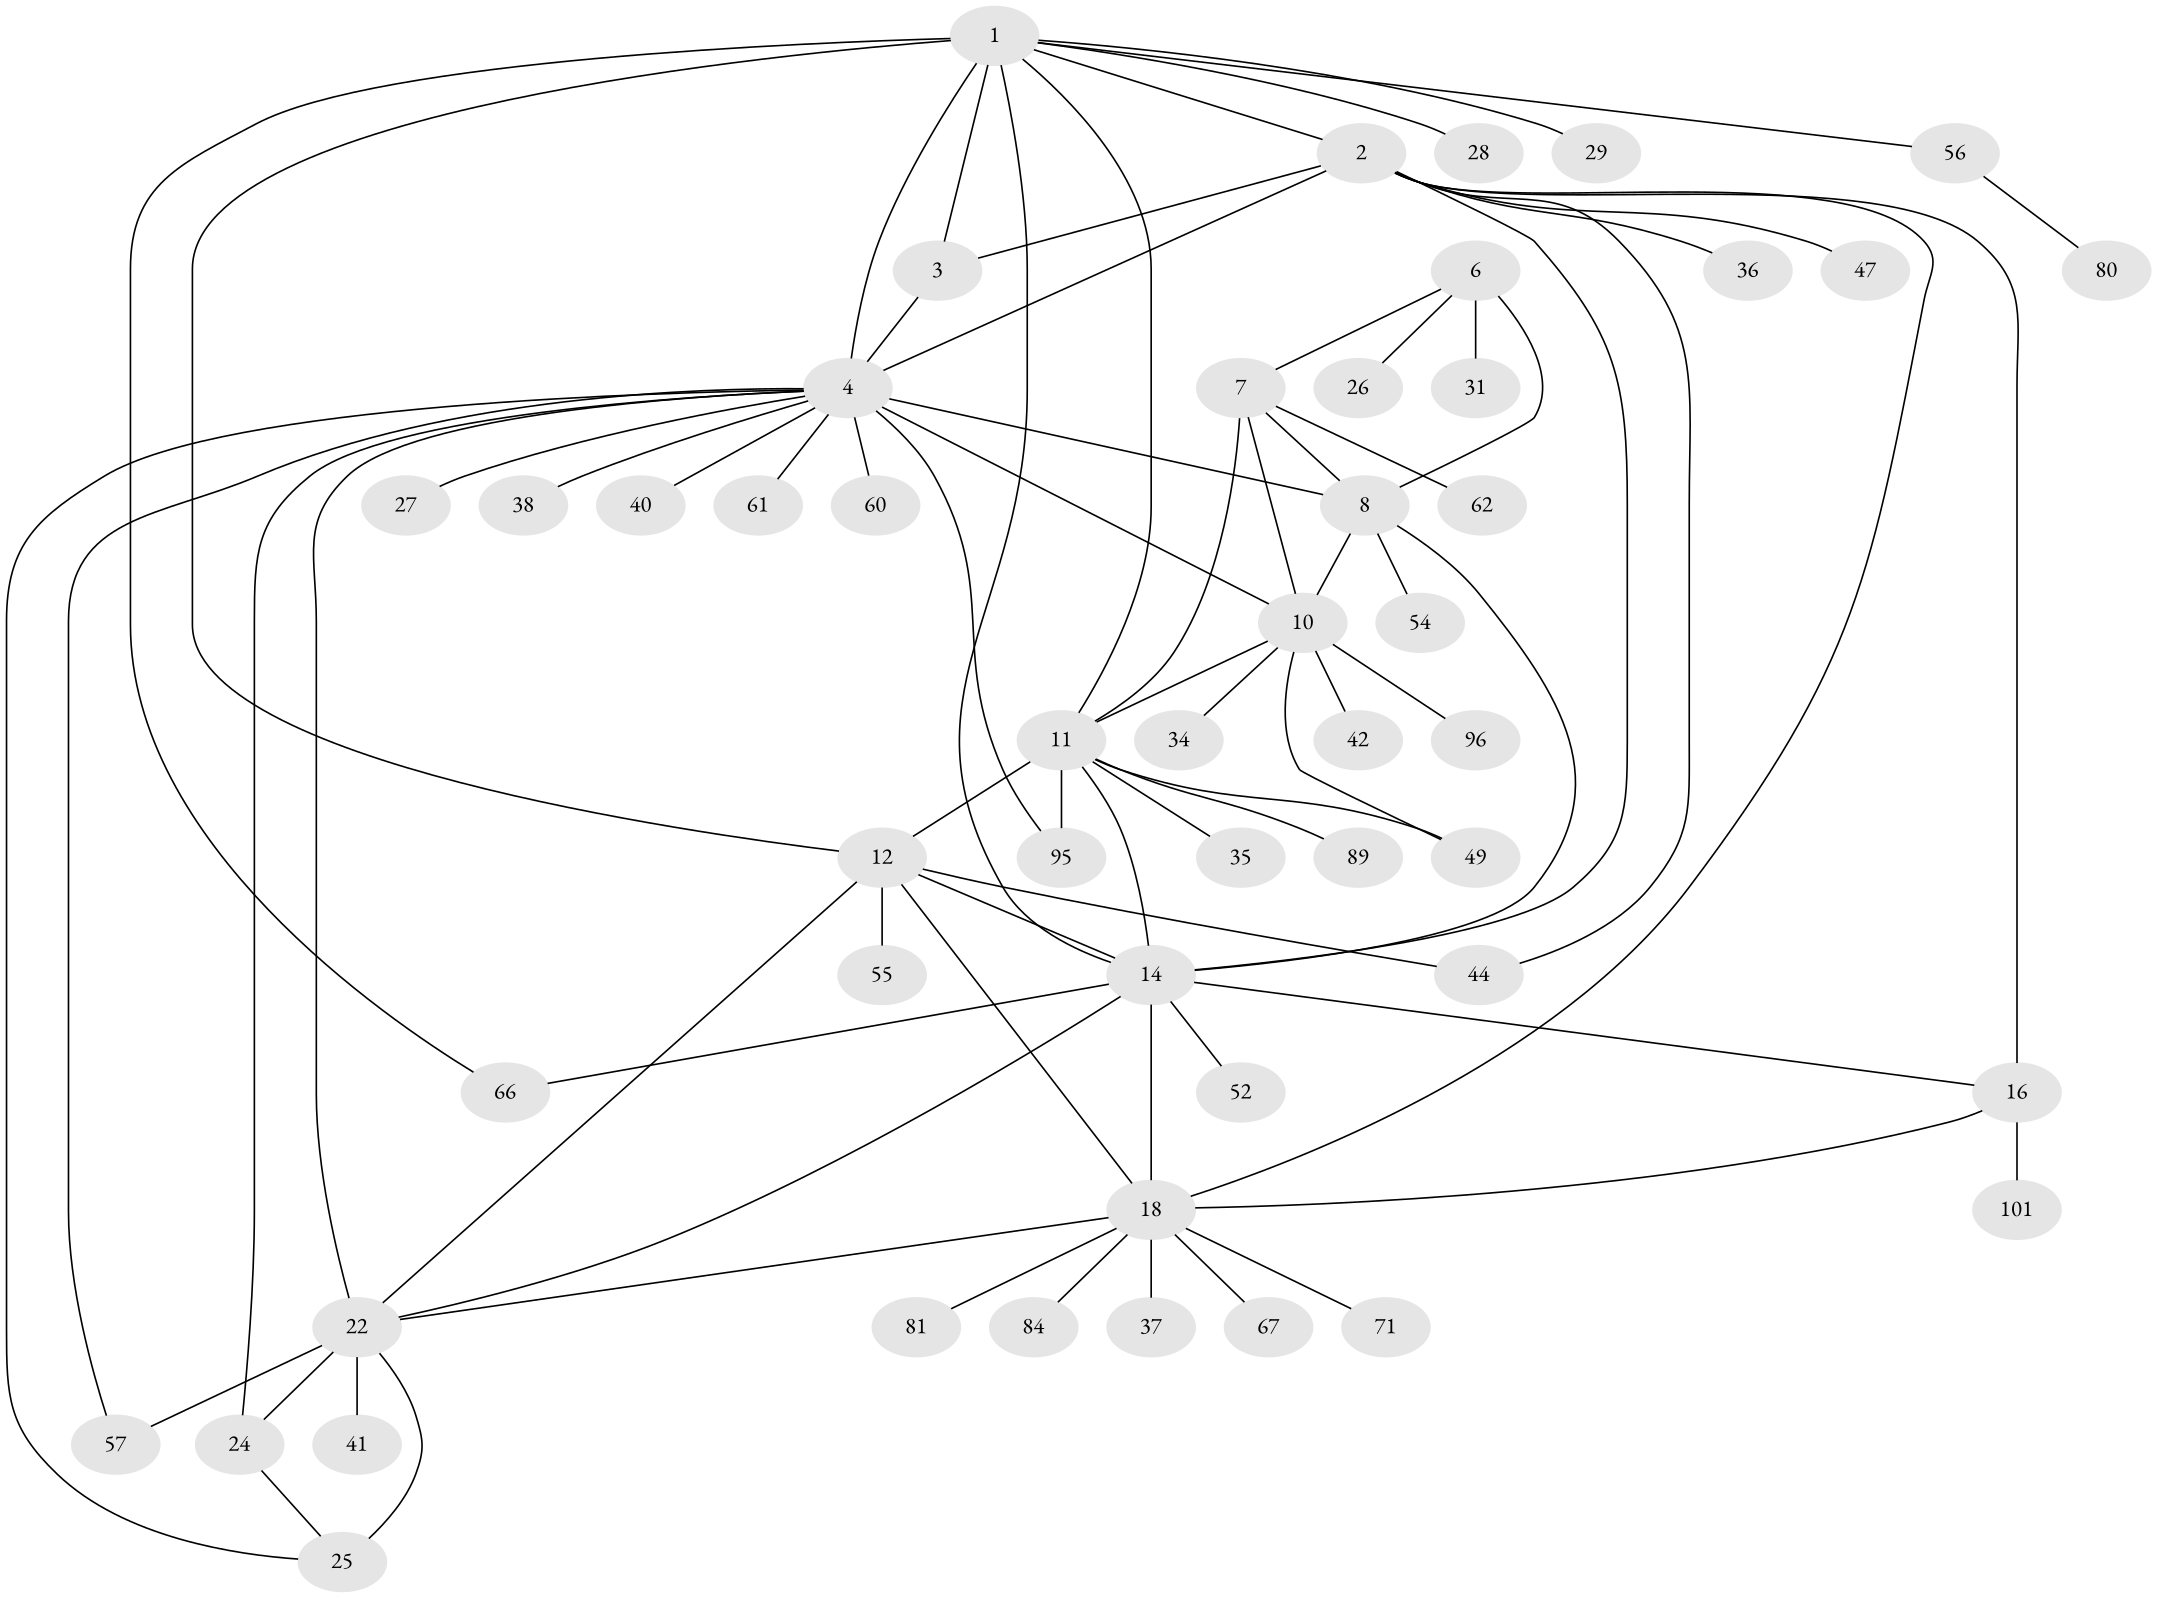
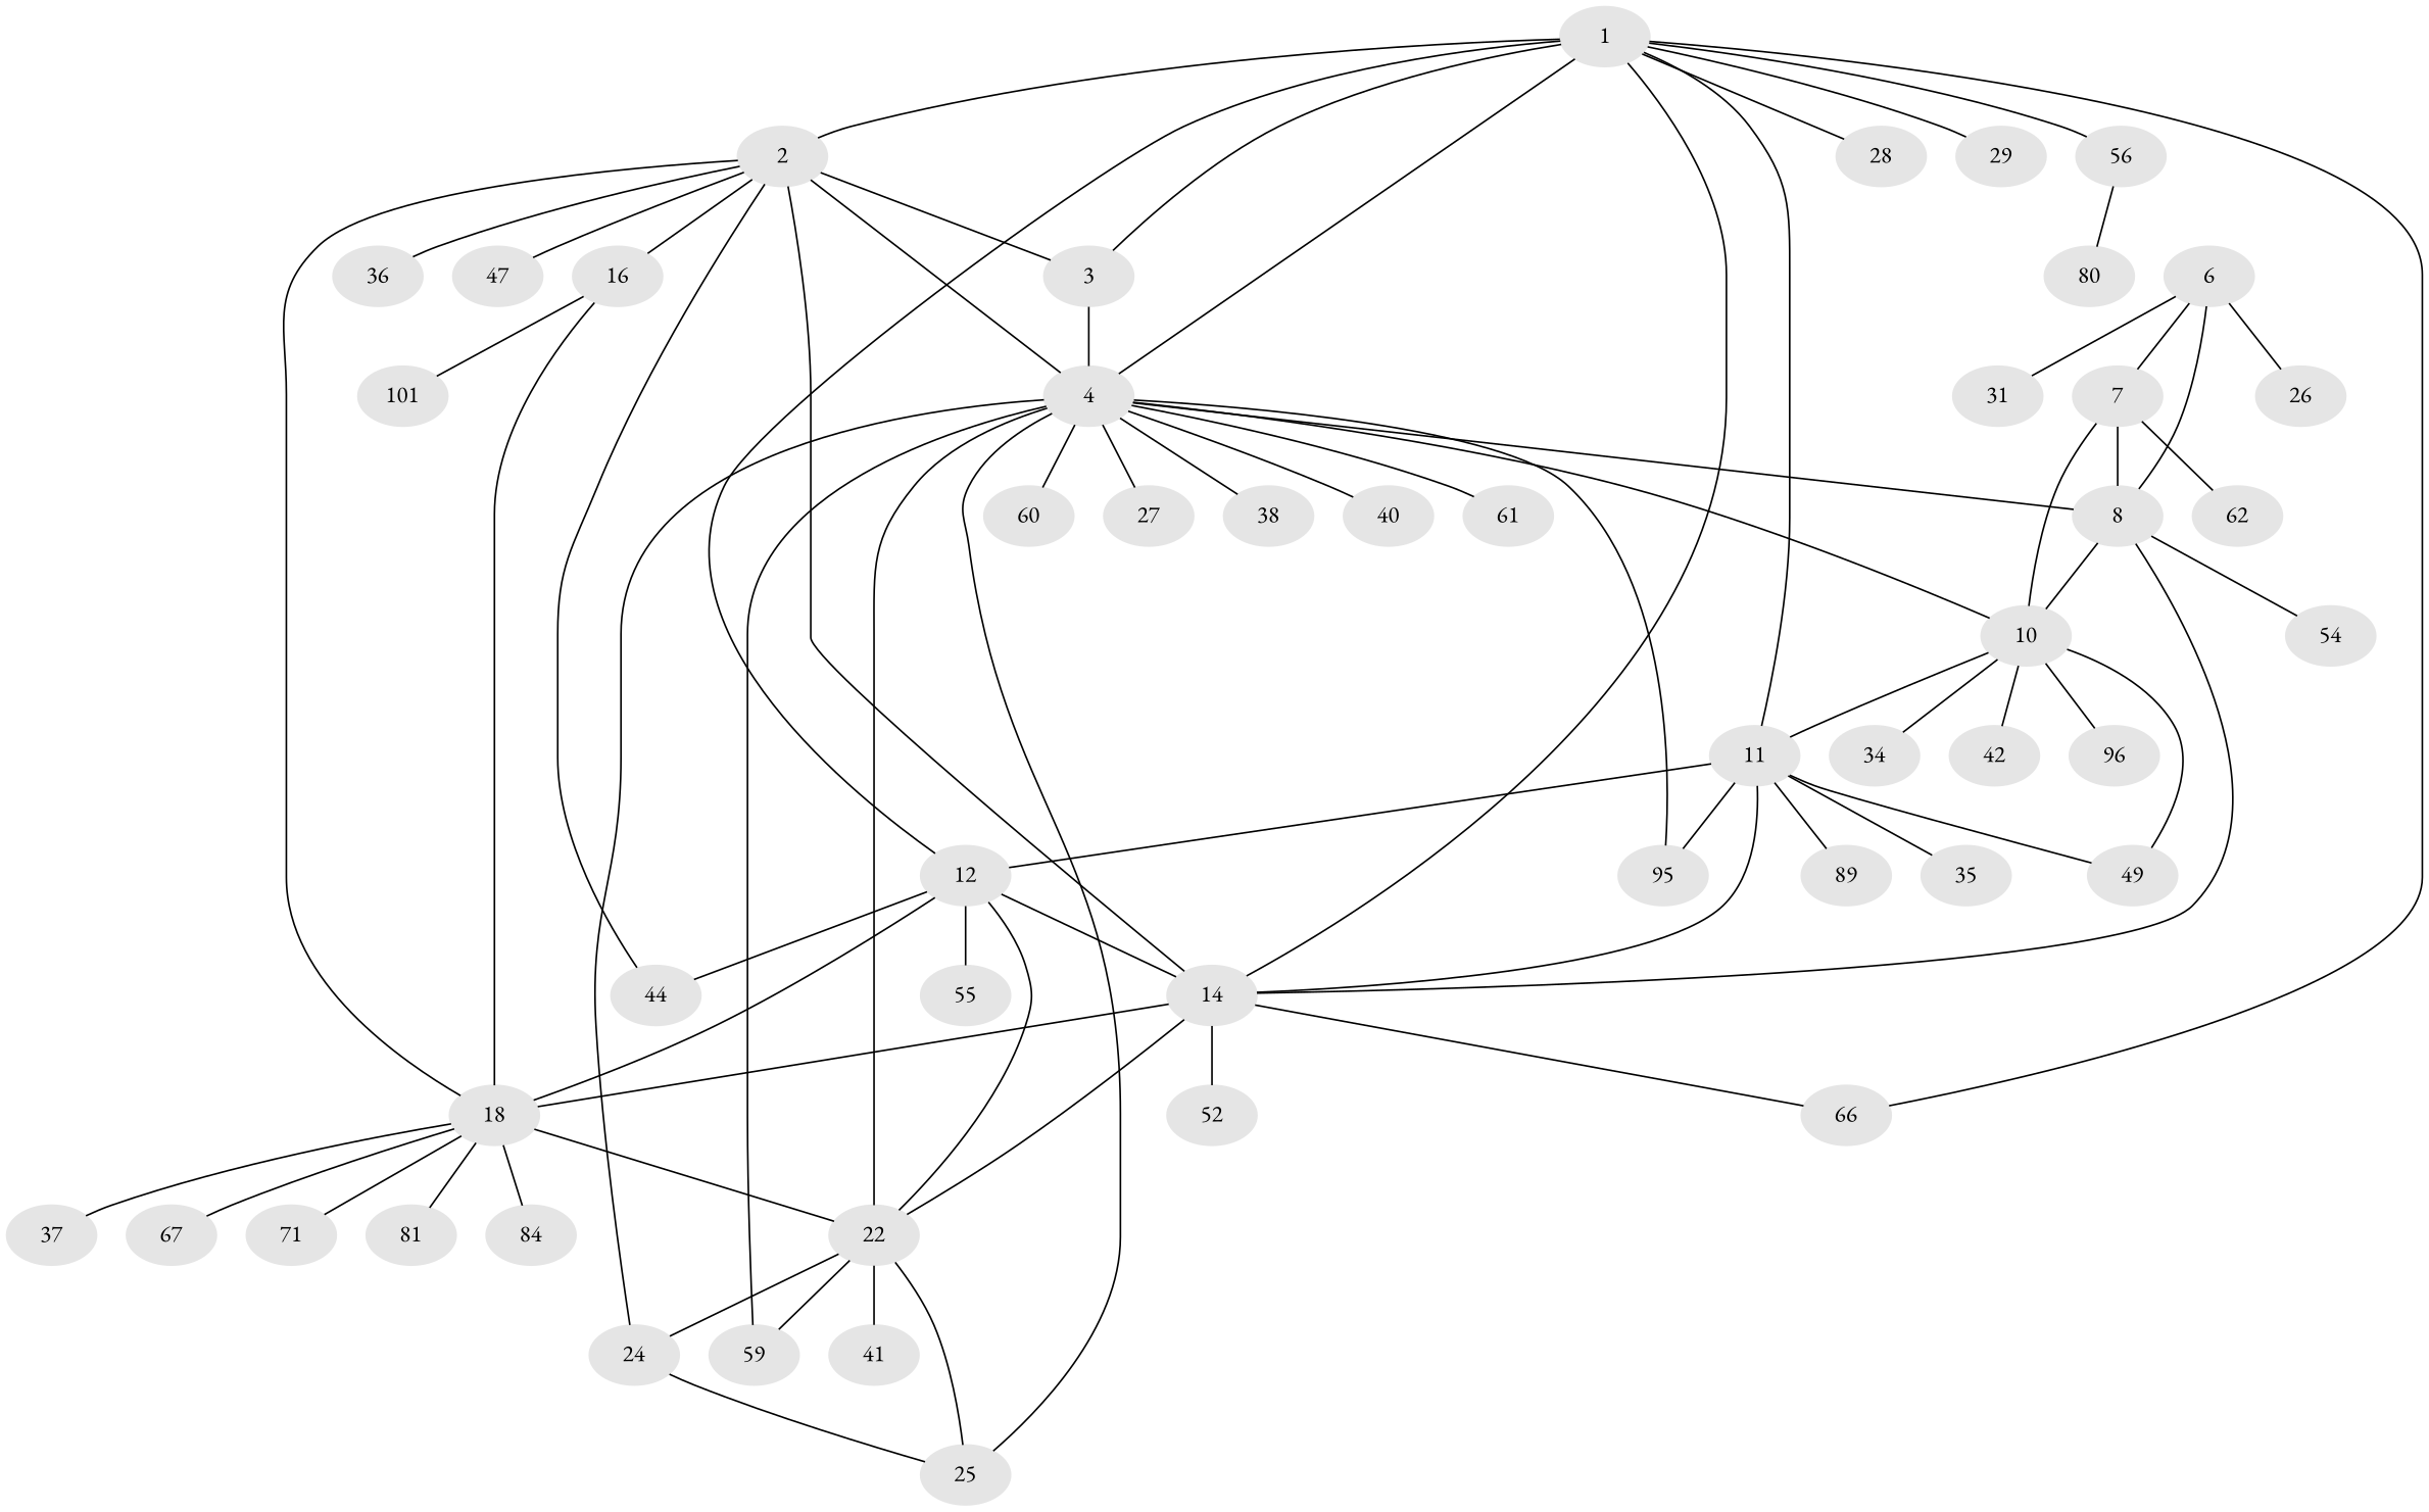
  graph {
    fontname="EB Garamond"
    node [color=gray90 fontname="EB Garamond" style=filled]
    edge [fontname="EB Garamond"]
    1 [super="+33+15"]
    2 [super="+19+86+79"]
    3
    4 [super="+39+5+78+87"]
    11 [super="+50+58"]
    12 [super="+77+74+82+75+13+30"]
    14 [super="+17"]
    28
    29
    56
    66
    16
    18
    36 [super="+96"]
    44
    47
    8 [super="+9+64+43"]
    10
    22 [super="+23+32"]
    24
    25
    27
    38
    40
    n25 [label=95 super="+46"]
-   59 [label=57]
+   59
    61
    n28 [label=60]
    49 [super="+103"]
    35
    89
    55
    52
    80
    101
    37
    67 [super="+69"]
    71
    81
    84
    54
    34 [super="+57+99"]
    42
    n44 [label=96]
    41
    6 [super="+105+85"]
    7
    26
    31
    62 [super="+63"]
    1 -- 2
    1 -- 3
    1 -- 4 [weight=2]
    1 -- 11
    1 -- 12 [weight=2]
    1 -- 14
    1 -- 28
    1 -- 29
    1 -- 56
    1 -- 66
    2 -- 3
    2 -- 4 [weight=3]
    2 -- 14 [weight=2]
    2 -- 16
    2 -- 18
    2 -- 36
    2 -- 44
    2 -- 47
    3 -- 4 [weight=2]
    4 -- 8
    4 -- 10
    4 -- 22 [weight=2]
    4 -- 24
    4 -- 25
    4 -- 27
    4 -- 38
    4 -- 40
    4 -- n25
    4 -- 59
    4 -- 61
    4 -- n28
    11 -- 12 [weight=2]
    11 -- 14
    11 -- n25
    11 -- 49
    11 -- 35
    11 -- 89
    12 -- 14 [weight=2]
    12 -- 18
    12 -- 44
    12 -- 22
    12 -- 55
    14 -- 66
-   14 -- 16 [weight=2]
    14 -- 18 [weight=2]
    14 -- 22
    14 -- 52
    56 -- 80
    16 -- 18
    16 -- 101
    18 -- 22
    18 -- 37
    18 -- 67
    18 -- 71
    18 -- 81
    18 -- 84
    8 -- 14
    8 -- 10 [weight=2]
    8 -- 54
    10 -- 11
    10 -- 49
    10 -- 34
    10 -- 42
    10 -- n44
    22 -- 24 [weight=2]
    22 -- 25 [weight=2]
    22 -- 59
    22 -- 41
    24 -- 25
    6 -- 8 [weight=2]
    6 -- 7
    6 -- 26
    6 -- 31
-   7 -- 11
    7 -- 8 [weight=2]
    7 -- 10
    7 -- 62
  }
